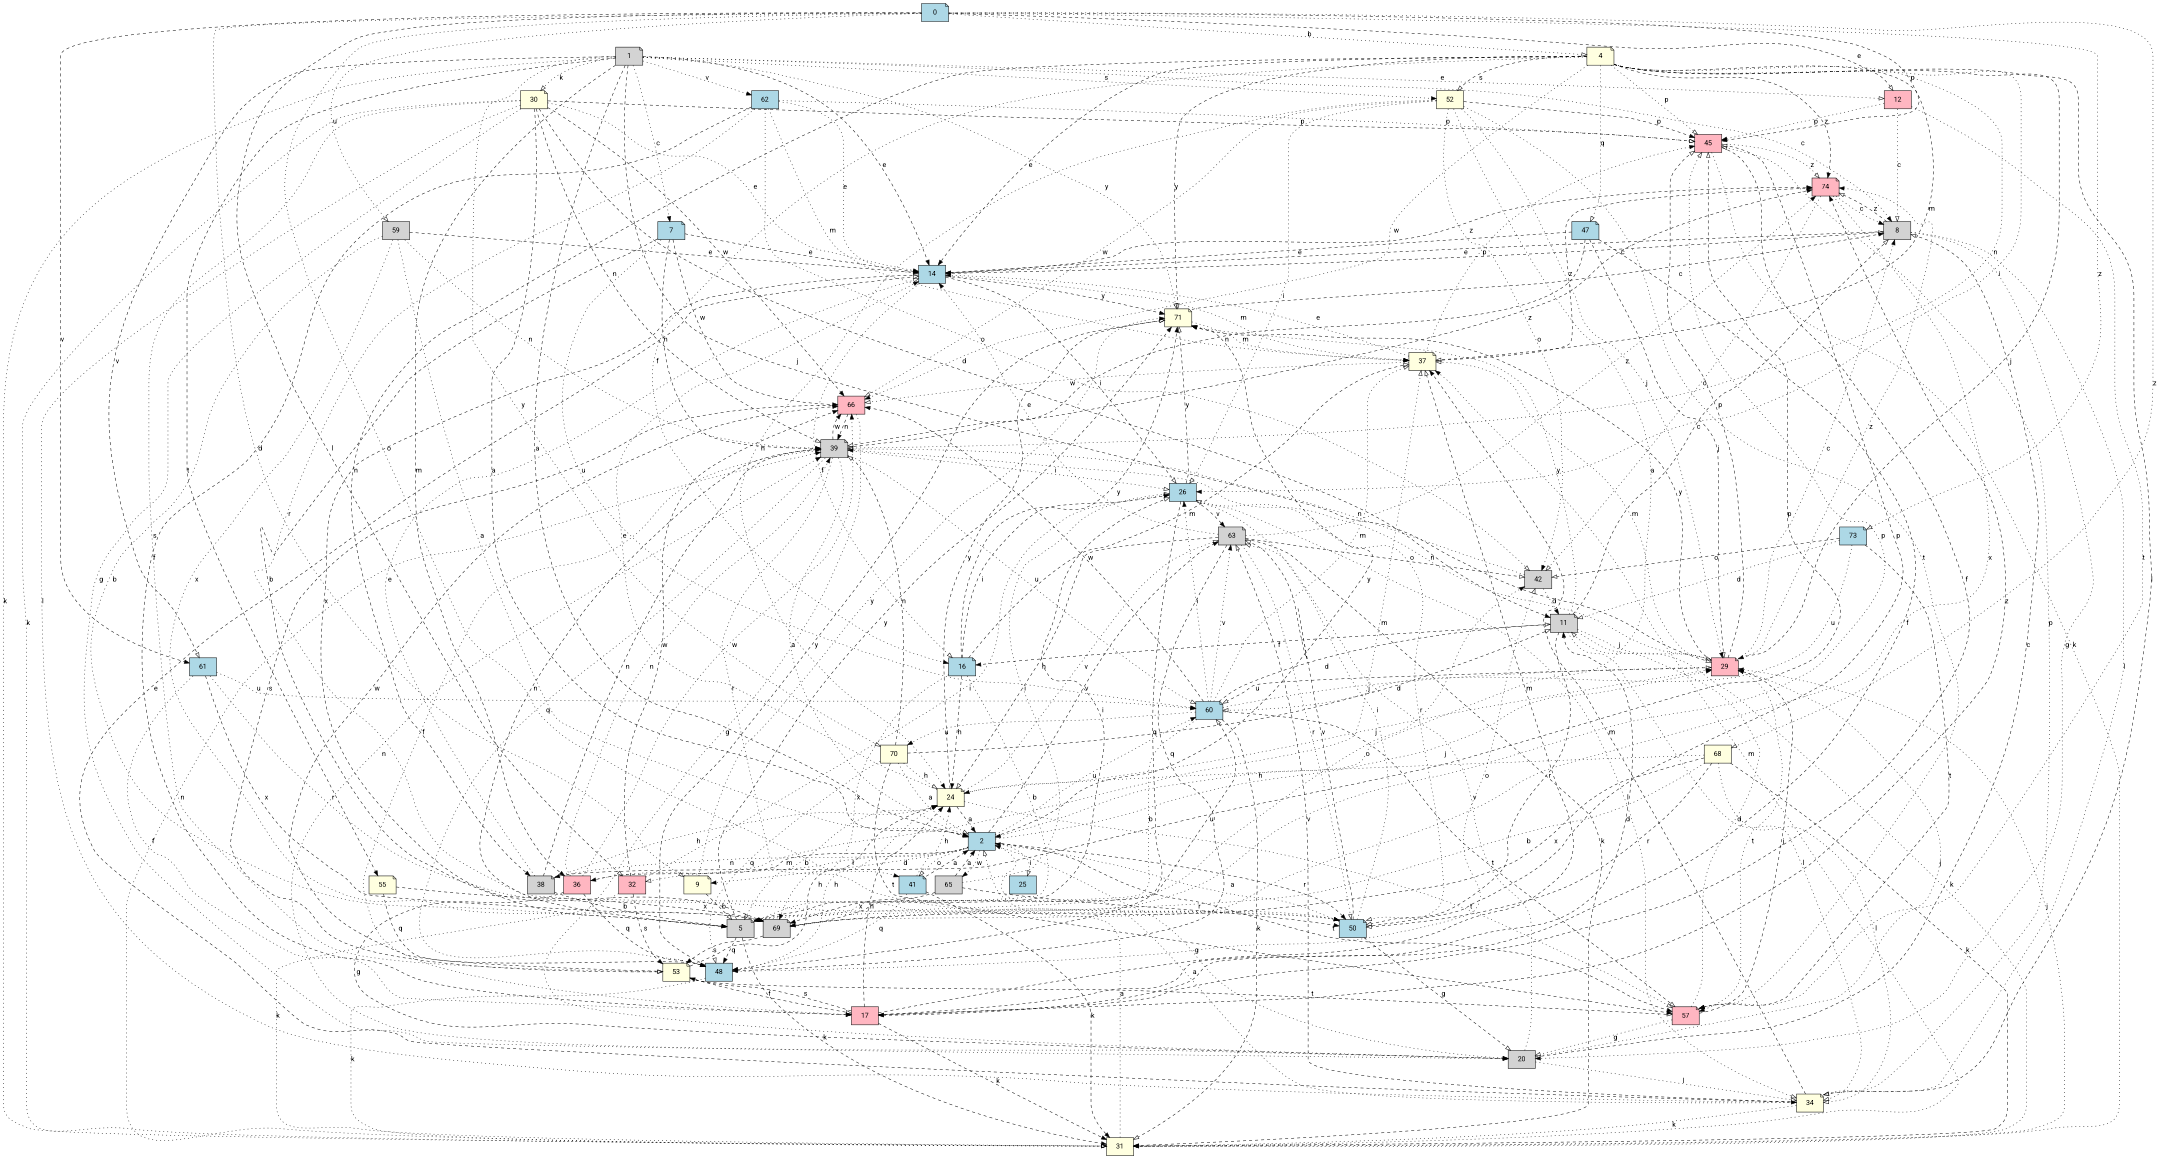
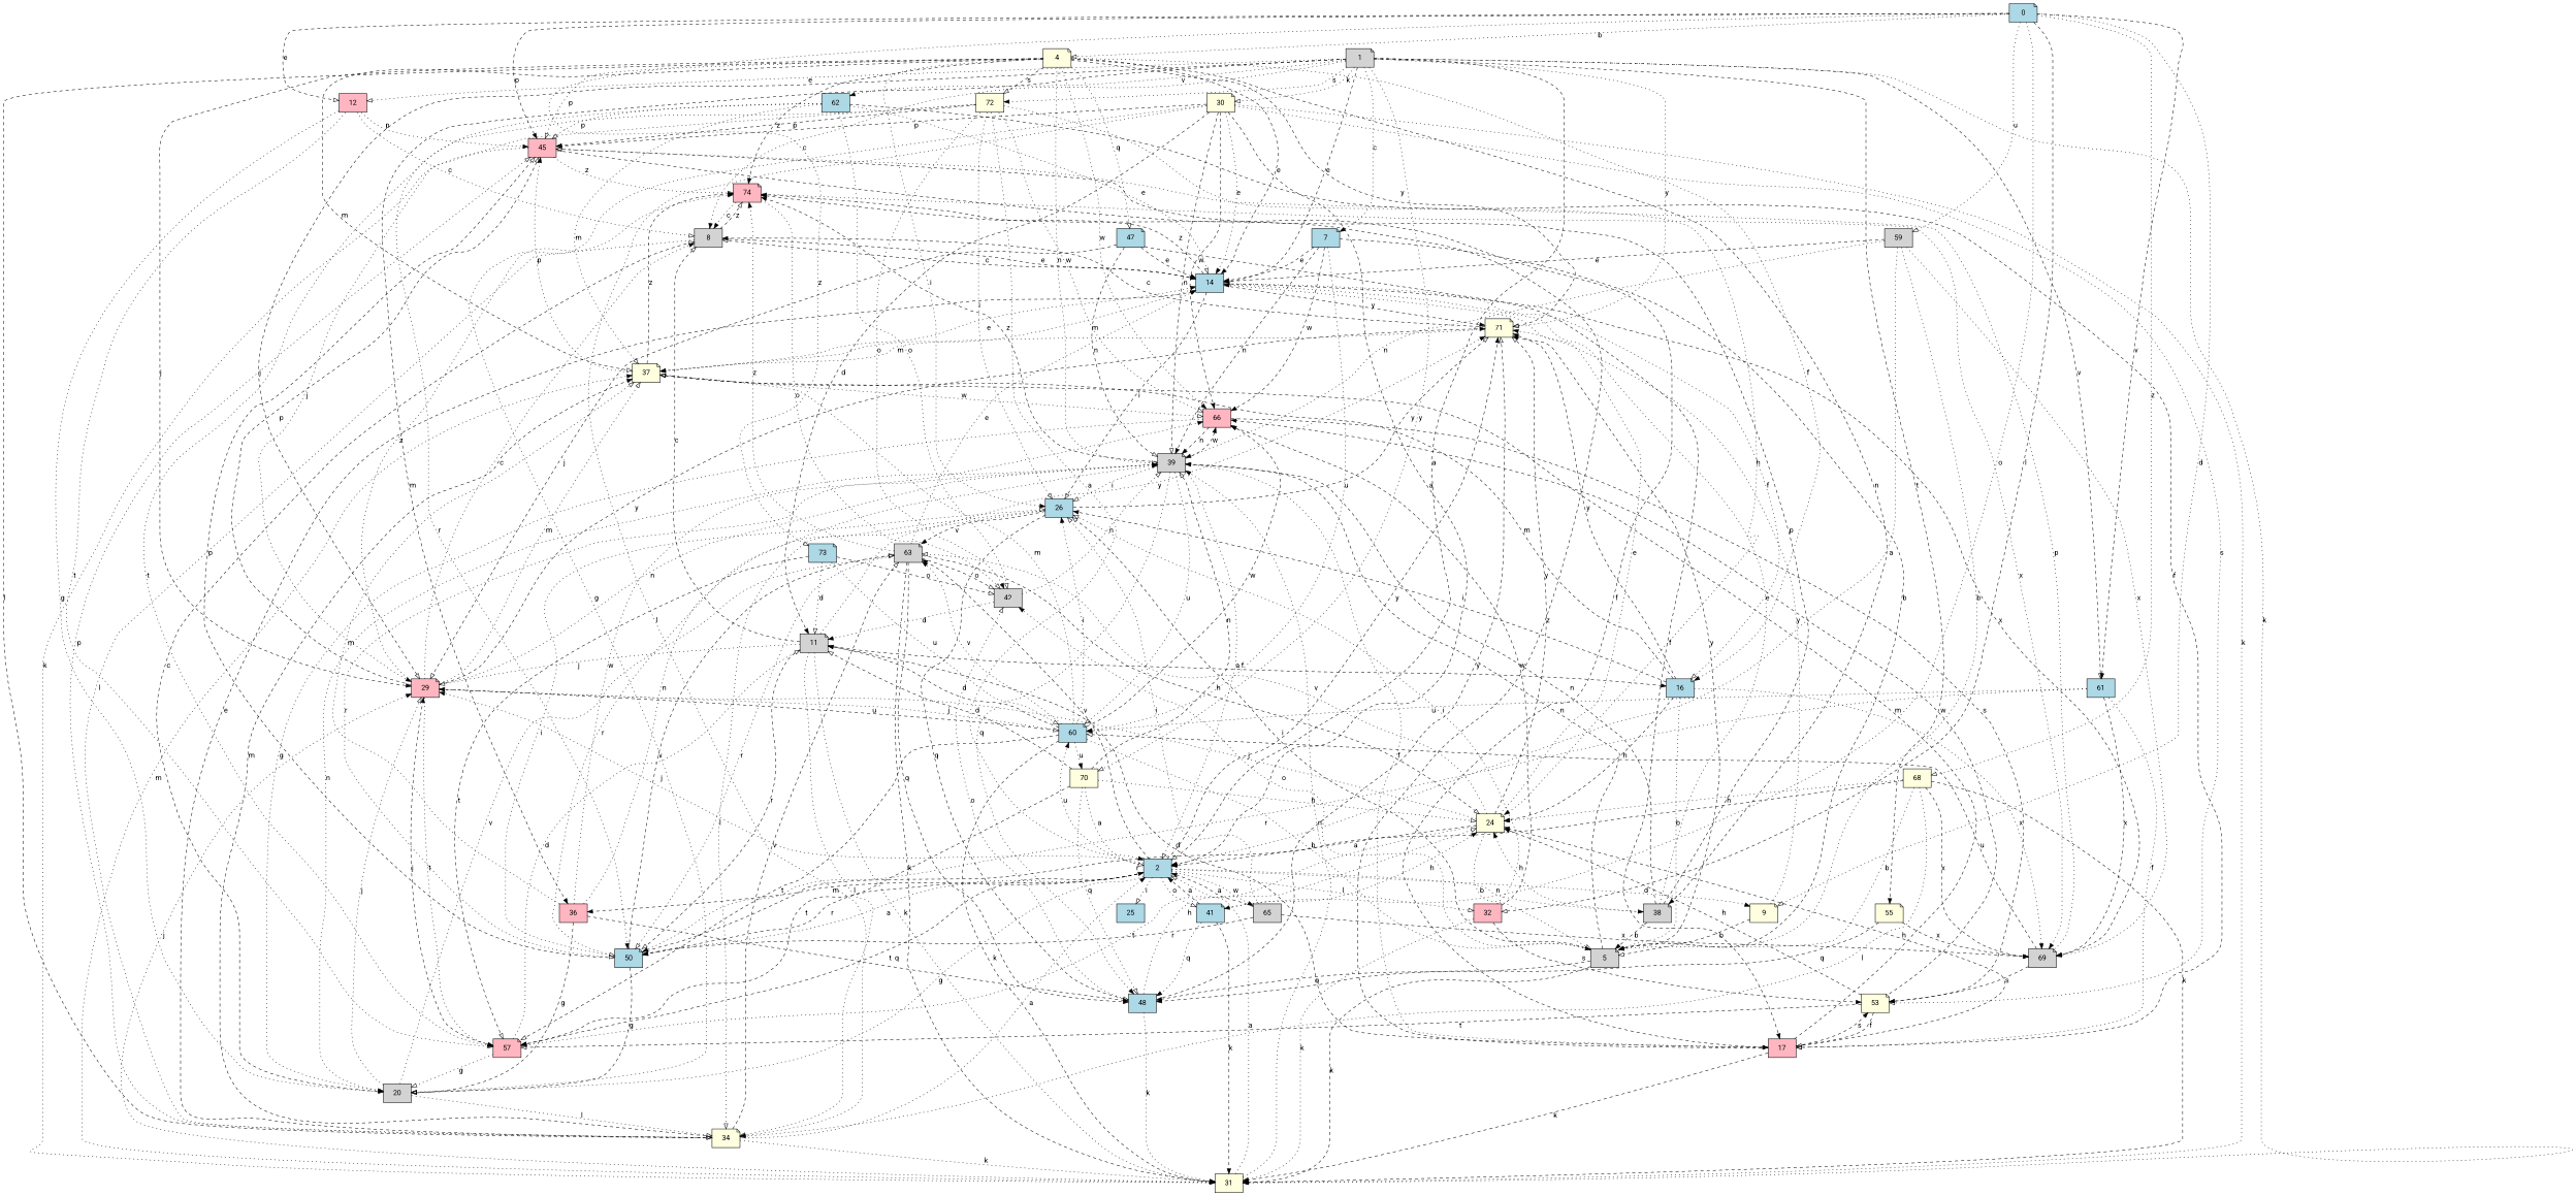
  strict digraph {
    fontname=Roboto
    node [fillcolor=lightblue fontname=Roboto shape=note style=filled]
    edge [arrowhead=normal fontname=Roboto style=dotted]
    4 [fillcolor=lightyellow]
    0
    9 [fillcolor=lightyellow]
    12 [fillcolor=lightpink shape=box]
    32 [fillcolor=lightpink shape=box]
    41
    45 [fillcolor=lightpink shape=box]
    59 [fillcolor=lightgrey shape=box]
    61 [shape=box]
    68 [fillcolor=lightyellow shape=box]
    73
    14 [shape=box]
    29 [fillcolor=lightpink]
-   52 [fillcolor=lightyellow shape=box]
+   52 [fillcolor=lightyellow shape=box label=72]
    71 [fillcolor=lightyellow]
    38 [fillcolor=lightgrey]
    16
    26 [shape=box]
    34 [fillcolor=lightyellow]
    37 [fillcolor=lightyellow]
    39 [fillcolor=lightgrey]
    47
    66 [fillcolor=lightpink shape=box]
    74 [fillcolor=lightpink]
    5 [fillcolor=lightgrey]
    8 [fillcolor=lightgrey shape=box]
    57 [fillcolor=lightpink]
    31 [fillcolor=lightyellow shape=box]
    53 [fillcolor=lightyellow]
    2 [shape=box]
    48 [shape=box]
    24 [fillcolor=lightyellow]
    17 [fillcolor=lightpink shape=box]
    69 [fillcolor=lightgrey]
    50
    60
    42 [fillcolor=lightgrey shape=box]
    11 [fillcolor=lightgrey]
    1 [fillcolor=lightgrey]
    7
    30 [fillcolor=lightyellow]
    36 [fillcolor=lightpink shape=box]
    55 [fillcolor=lightyellow]
    62 [shape=box]
    70 [fillcolor=lightyellow shape=box]
    20 [fillcolor=lightgrey shape=box]
    25 [shape=box]
    63 [fillcolor=lightgrey]
    65 [fillcolor=lightgrey shape=box]
    4 -> 45 [arrowhead=onormal label=p]
    4 -> 14 [label=e style=dashed]
    4 -> 29 [label=j style=dashed]
    4 -> 52 [arrowhead=onormal label=s style=dashed]
    4 -> 71 [arrowhead=onormal label=y style=dashed]
    4 -> 38 [label=n style=dashed]
    4 -> 16 [label=f]
    4 -> 26 [label=i]
    4 -> 34 [arrowhead=onormal label=l style=dashed]
    4 -> 37 [arrowhead=onormal label=m style=dashed]
    4 -> 39 [arrowhead=onormal label=n]
    4 -> 47 [arrowhead=onormal label=q]
    4 -> 66 [label=w]
    4 -> 74 [label=z style=dashed]
    0 -> 4 [arrowhead=onormal label=b]
    0 -> 9 [arrowhead=onormal label=d]
    0 -> 12 [arrowhead=onormal label=e style=dashed]
    0 -> 32 [arrowhead=onormal label=l style=dashed]
    0 -> 41 [label=o]
    0 -> 45 [label=p style=dashed]
    0 -> 59 [arrowhead=onormal label=u]
    0 -> 61 [label=v style=dashed]
    0 -> 68 [arrowhead=onormal label=z]
    0 -> 73 [arrowhead=onormal label=z]
    9 -> 71 [label=y]
    9 -> 5 [arrowhead=onormal label=b style=dashed]
    12 -> 45 [label=p]
    12 -> 8 [arrowhead=onormal label=c]
    12 -> 57 [arrowhead=onormal label=t]
    32 -> 26 [arrowhead=onormal label=i]
    32 -> 66 [label=w style=dashed]
    32 -> 31 [arrowhead=onormal label=k]
    32 -> 53 [label=s style=dashed]
    41 -> 31 [label=k style=dashed]
    41 -> 2 [label=a style=dashed]
    41 -> 48 [label=q]
    41 -> 24 [label=h]
    45 -> 74 [arrowhead=onormal label=z]
    45 -> 31 [label=k]
    45 -> 17 [label=f style=dashed]
    59 -> 14 [label=e style=dashed]
    59 -> 39 [label=n]
    59 -> 5 [label=b]
    59 -> 2 [label=a]
    59 -> 69 [arrowhead=onormal label=x]
    61 -> 17 [arrowhead=onormal label=f]
    61 -> 69 [label=x style=dashed]
    61 -> 50 [label=r]
    61 -> 60 [label=u]
    68 -> 34 [arrowhead=onormal label=l]
    68 -> 5 [arrowhead=onormal label=b]
    68 -> 31 [arrowhead=onormal label=k style=dashed]
    68 -> 24 [label=h]
    68 -> 69 [arrowhead=onormal label=x style=dashed]
    68 -> 50 [arrowhead=onormal label=r style=dashed]
    73 -> 57 [arrowhead=onormal label=t style=dashed]
    73 -> 60 [arrowhead=onormal label=u]
    73 -> 42 [arrowhead=onormal label=o style=dashed]
    73 -> 11 [arrowhead=onormal label=d]
    14 -> 71 [label=y style=dashed]
    14 -> 16 [arrowhead=onormal label=f]
    14 -> 26 [arrowhead=onormal label=i style=dashed]
    14 -> 37 [label=m]
    14 -> 74 [label=z style=dashed]
    14 -> 8 [arrowhead=onormal label=c style=dashed]
    14 -> 69 [arrowhead=onormal label=x style=dashed]
    29 -> 45 [arrowhead=onormal label=p style=dashed]
    29 -> 71 [label=y style=dashed]
    29 -> 37 [arrowhead=onormal label=m]
    29 -> 39 [label=n]
    29 -> 74 [label=z]
    29 -> 8 [label=c]
    29 -> 57 [label=t]
    29 -> 60 [arrowhead=onormal label=u style=dashed]
    52 -> 45 [label=p style=dashed]
    52 -> 29 [label=j]
    52 -> 26 [arrowhead=onormal label=i]
    52 -> 66 [arrowhead=onormal label=w]
    52 -> 57 [label=t]
    52 -> 2 [label=a]
    52 -> 24 [label=h]
    52 -> 42 [label=o]
    71 -> 37 [label=m]
    71 -> 8 [label=c style=dashed]
    38 -> 45 [arrowhead=onormal label=p style=dashed]
    38 -> 14 [arrowhead=onormal label=e]
    38 -> 39 [arrowhead=onormal label=n style=dashed]
    38 -> 5 [label=b style=dashed]
    38 -> 24 [label=h]
    16 -> 71 [label=y style=dashed]
    16 -> 26 [label=i style=dashed]
    16 -> 37 [arrowhead=onormal label=m style=dashed]
    16 -> 5 [arrowhead=onormal label=b]
    16 -> 24 [label=h style=dashed]
    16 -> 69 [label=x]
    26 -> 71 [arrowhead=onormal label=y style=dashed]
    26 -> 34 [arrowhead=onormal label=l]
    26 -> 48 [arrowhead=onormal label=q style=dashed]
    26 -> 50 [arrowhead=onormal label=r]
    26 -> 63 [label=v style=dashed]
    34 -> 45 [arrowhead=onormal label=p]
    34 -> 14 [arrowhead=onormal label=e style=dashed]
    34 -> 37 [label=m style=dashed]
    34 -> 31 [arrowhead=onormal label=k]
    34 -> 2 [label=a]
    34 -> 63 [arrowhead=onormal label=v style=dashed]
    37 -> 45 [label=p]
    37 -> 14 [label=e]
    37 -> 66 [arrowhead=onormal label=w]
    37 -> 74 [label=z style=dashed]
    39 -> 26 [arrowhead=onormal label=i]
    39 -> 66 [label=w style=dashed]
    39 -> 74 [label=z style=dashed]
    39 -> 2 [arrowhead=onormal label=a]
    39 -> 48 [label=q]
    39 -> 17 [label=f]
    39 -> 50 [arrowhead=onormal label=r]
    39 -> 60 [arrowhead=onormal label=u]
    47 -> 14 [label=e style=dashed]
    47 -> 29 [arrowhead=onormal label=j style=dashed]
    47 -> 39 [arrowhead=onormal label=n style=dashed]
    47 -> 17 [label=f style=dashed]
    66 -> 39 [label=n style=dashed]
    66 -> 53 [arrowhead=onormal label=s style=dashed]
    66 -> 20 [label=g]
    74 -> 8 [label=c]
    74 -> 69 [label=x]
    74 -> 42 [arrowhead=onormal label=o]
    5 -> 71 [label=y style=dashed]
    5 -> 26 [arrowhead=onormal label=i style=dashed]
    5 -> 39 [label=n style=dashed]
    5 -> 31 [label=k style=dashed]
    5 -> 48 [label=q style=dashed]
    5 -> 42 [label=o]
    8 -> 14 [label=e style=dashed]
    8 -> 34 [arrowhead=onormal label=l]
    8 -> 74 [arrowhead=onormal label=z style=dashed]
-   8 -> 20 [label=g]
+   12 -> 20 [label=g]
    57 -> 29 [label=j style=dashed]
    57 -> 11 [arrowhead=onormal label=d]
    57 -> 20 [arrowhead=onormal label=g]
    31 -> 29 [label=j]
    31 -> 37 [label=m]
    31 -> 39 [label=n]
    31 -> 2 [arrowhead=onormal label=a]
    53 -> 66 [label=w style=dashed]
    53 -> 57 [arrowhead=onormal label=t style=dashed]
    53 -> 24 [label=h style=dashed]
    53 -> 17 [arrowhead=onormal label=f style=dashed]
    2 -> 9 [label=d]
    2 -> 32 [arrowhead=onormal label=l]
    2 -> 41 [arrowhead=onormal label=o]
    2 -> 29 [label=j]
    2 -> 71 [label=y style=dashed]
    2 -> 38 [label=n]
    2 -> 57 [label=t style=dashed]
    2 -> 50 [label=r style=dashed]
    2 -> 60 [label=u]
    2 -> 36 [label=m style=dashed]
    2 -> 20 [arrowhead=onormal label=g]
    2 -> 25 [arrowhead=onormal label=i]
    2 -> 63 [label=v style=dashed]
    2 -> 65 [label=w]
    48 -> 71 [arrowhead=onormal label=y style=dashed]
    48 -> 31 [arrowhead=onormal label=k]
    48 -> 24 [arrowhead=onormal label=h]
    48 -> 42 [arrowhead=onormal label=o]
    24 -> 14 [label=e]
    24 -> 29 [label=j]
    24 -> 71 [arrowhead=onormal label=y style=dashed]
    24 -> 5 [arrowhead=onormal label=b]
    24 -> 57 [arrowhead=onormal label=t]
    24 -> 2 [label=a style=dashed]
    24 -> 63 [arrowhead=onormal label=v]
    17 -> 37 [arrowhead=onormal label=m style=dashed]
    17 -> 74 [label=z style=dashed]
    17 -> 31 [label=k style=dashed]
    17 -> 53 [label=s style=dashed]
    17 -> 24 [label=h style=dashed]
    17 -> 11 [label=d style=dashed]
    69 -> 45 [arrowhead=onormal label=p]
    69 -> 53 [label=s style=dashed]
    69 -> 60 [arrowhead=onormal label=u style=dashed]
    50 -> 45 [arrowhead=onormal label=p style=dashed]
    50 -> 26 [arrowhead=onormal label=i]
    50 -> 2 [label=a]
    50 -> 20 [arrowhead=onormal label=g style=dashed]
    50 -> 63 [arrowhead=onormal label=v style=dashed]
    60 -> 29 [arrowhead=onormal label=j]
    60 -> 26 [label=i]
    60 -> 37 [arrowhead=onormal label=m]
    60 -> 66 [label=w style=dashed]
    60 -> 5 [label=b]
    60 -> 57 [arrowhead=onormal label=t style=dashed]
    60 -> 31 [arrowhead=onormal label=k style=dashed]
    60 -> 11 [arrowhead=onormal label=d style=dashed]
    60 -> 70 [label=u]
    60 -> 63 [label=v]
    42 -> 39 [arrowhead=onormal label=n]
    42 -> 11 [label=d]
    11 -> 29 [arrowhead=onormal label=j]
    11 -> 71 [label=y]
    11 -> 16 [label=f style=dashed]
    11 -> 34 [arrowhead=onormal label=l]
    11 -> 8 [arrowhead=onormal label=c style=dashed]
    11 -> 31 [arrowhead=onormal label=k]
    11 -> 50 [arrowhead=onormal label=r style=dashed]
    1 -> 12 [arrowhead=onormal label=e]
    1 -> 61 [arrowhead=onormal label=v style=dashed]
    1 -> 14 [label=e style=dashed]
    1 -> 29 [arrowhead=onormal label=j style=dashed]
    1 -> 52 [label=s]
    1 -> 71 [arrowhead=onormal label=y]
    1 -> 8 [label=c]
    1 -> 31 [arrowhead=onormal label=k]
    1 -> 2 [arrowhead=onormal label=a style=dashed]
    1 -> 7 [label=c]
    1 -> 30 [arrowhead=onormal label=k]
    1 -> 36 [label=m style=dashed]
    1 -> 55 [label=t style=dashed]
    1 -> 62 [label=v]
    1 -> 70 [arrowhead=onormal label=y]
    7 -> 14 [label=e style=dashed]
    7 -> 39 [label=n style=dashed]
    7 -> 66 [label=w style=dashed]
    7 -> 5 [arrowhead=onormal label=b style=dashed]
    7 -> 60 [label=u]
    30 -> 45 [arrowhead=onormal label=p style=dashed]
    30 -> 14 [label=e]
    30 -> 34 [label=l]
    30 -> 39 [arrowhead=onormal label=n style=dashed]
    30 -> 66 [label=w style=dashed]
    30 -> 31 [arrowhead=onormal label=k]
    30 -> 53 [arrowhead=onormal label=s]
    30 -> 2 [label=a style=dashed]
    30 -> 11 [label=d style=dashed]
    30 -> 20 [arrowhead=onormal label=g]
    36 -> 37 [arrowhead=onormal label=m]
    36 -> 39 [label=n]
    36 -> 66 [label=w]
    36 -> 48 [label=q style=dashed]
    36 -> 20 [arrowhead=onormal label=g style=dashed]
    55 -> 48 [label=q style=dashed]
    55 -> 69 [label=x style=dashed]
    62 -> 45 [arrowhead=onormal label=p]
    62 -> 14 [arrowhead=onormal label=e]
    62 -> 37 [arrowhead=onormal label=m]
    62 -> 17 [arrowhead=onormal label=f style=dashed]
    62 -> 50 [label=r]
    62 -> 42 [arrowhead=onormal label=o]
    70 -> 39 [arrowhead=onormal label=n style=dashed]
    70 -> 57 [label=t style=dashed]
    70 -> 2 [arrowhead=onormal label=a]
    70 -> 48 [arrowhead=onormal label=q]
    70 -> 24 [arrowhead=onormal label=h]
    70 -> 11 [arrowhead=onormal label=d style=dashed]
    20 -> 29 [arrowhead=onormal label=j]
    20 -> 34 [arrowhead=onormal label=l]
    20 -> 39 [label=n]
    20 -> 8 [arrowhead=onormal label=c style=dashed]
    20 -> 63 [arrowhead=onormal label=v]
    63 -> 14 [label=e]
    63 -> 74 [label=z]
    63 -> 31 [label=k style=dashed]
    63 -> 48 [label=q style=dashed]
    63 -> 24 [arrowhead=onormal label=h style=dashed]
    63 -> 50 [arrowhead=onormal label=r]
    63 -> 42 [arrowhead=onormal label=o style=dashed]
    65 -> 26 [arrowhead=onormal label=i]
    65 -> 2 [label=a style=dashed]
    65 -> 69 [label=x style=dashed]
    65 -> 50 [label=r style=dashed]
  }
